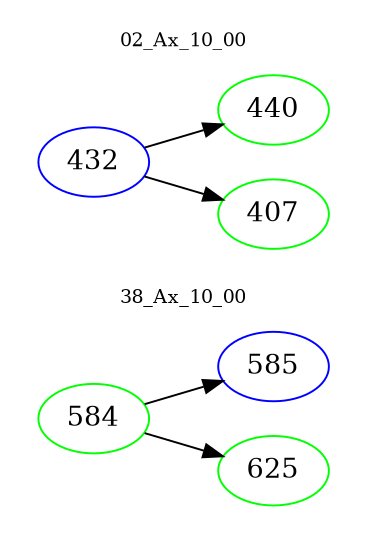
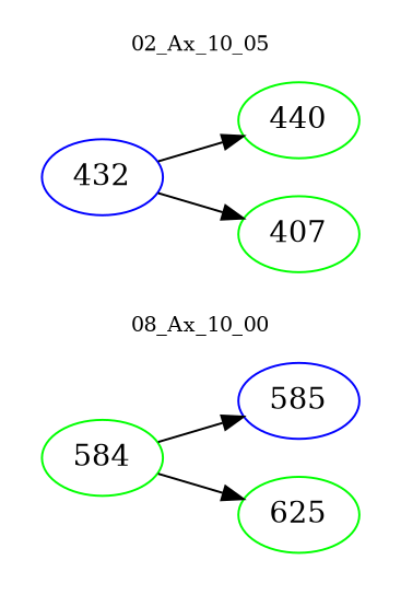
  digraph {
    rankdir=LR
    node [color=green]
    edge [color=black]
    n1 [label=584]
    n2 [label=625]
    n3 [color=blue label=585]
    n4 [color=blue label=432]
    n5 [label=407]
    n6 [label=440]
    subgraph cluster_1 {
      color=white
      fontsize=10
-     label="38_Ax_10_00"
+     label="08_Ax_10_00"
      n1
      n2
      n3
    }
    subgraph cluster_2 {
      color=white
      fontsize=10
-     label="02_Ax_10_00"
+     label="02_Ax_10_05"
      n4
      n5
      n6
    }
    n1 -> n2
    n1 -> n3
    n4 -> n5
    n4 -> n6
  }
